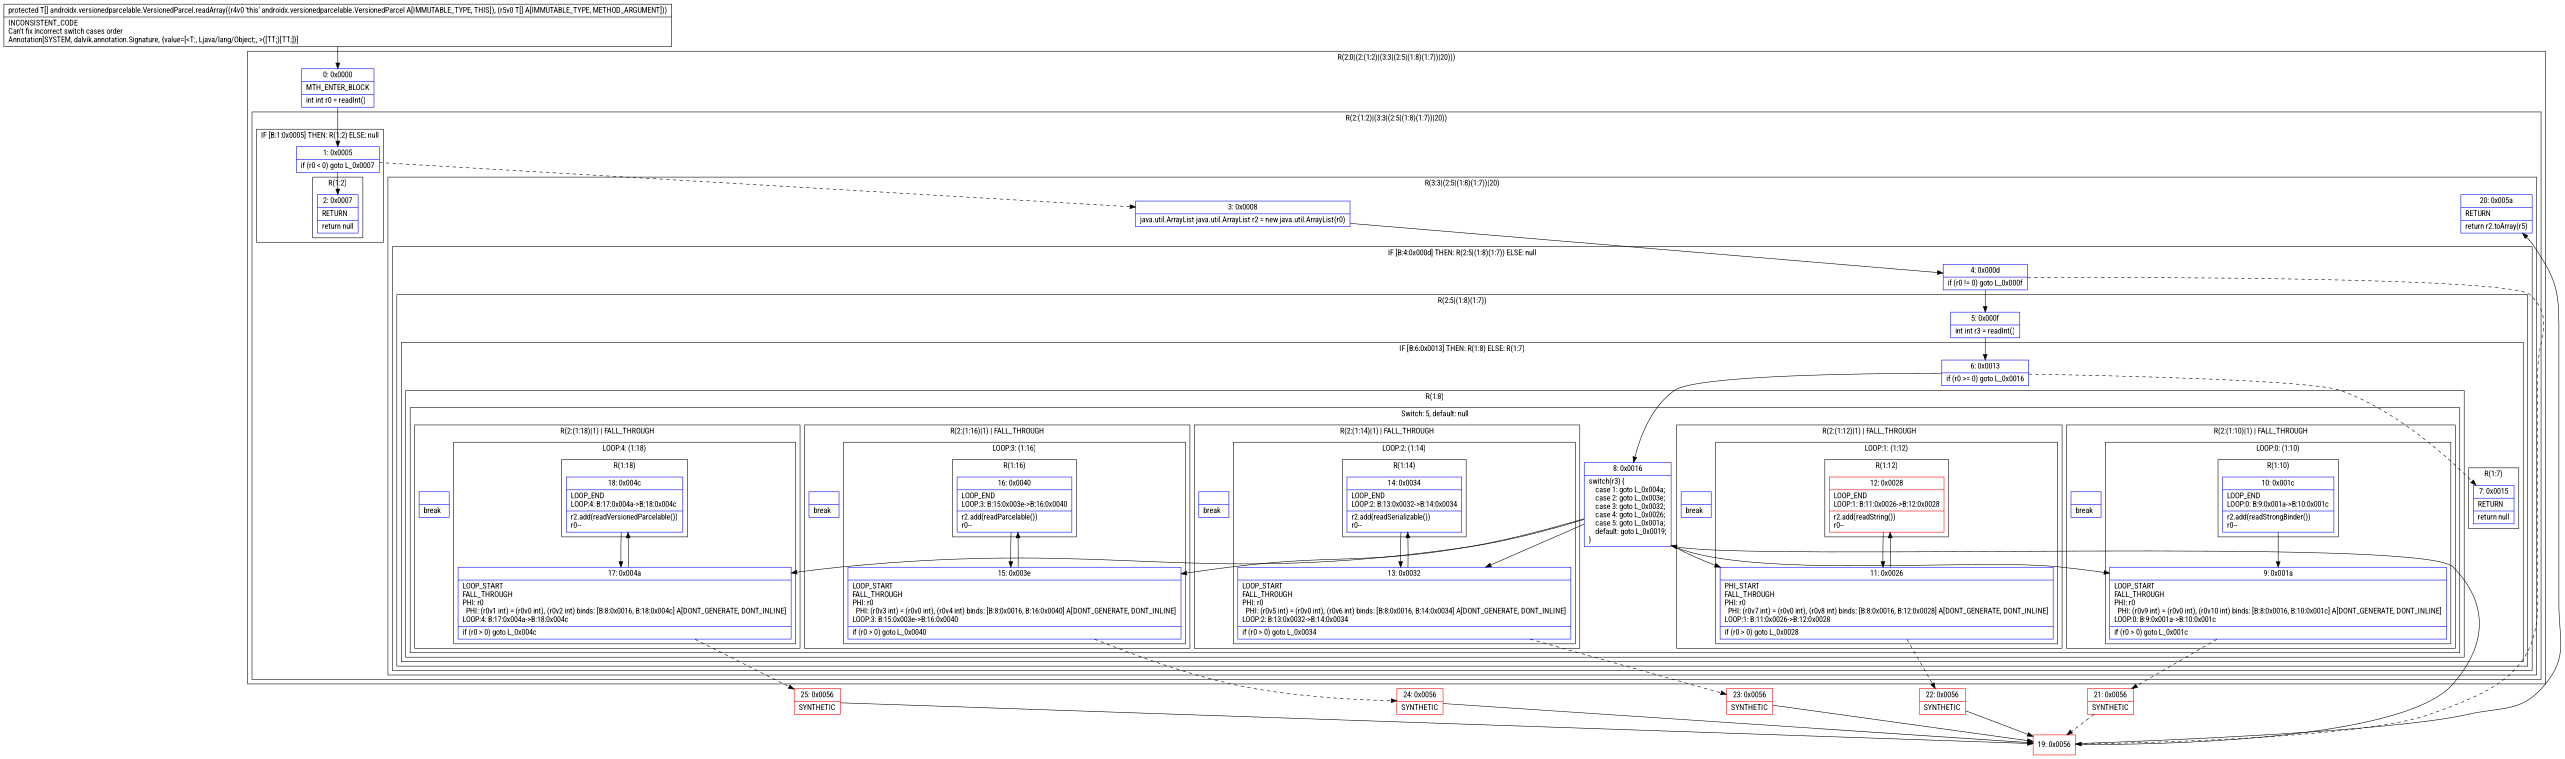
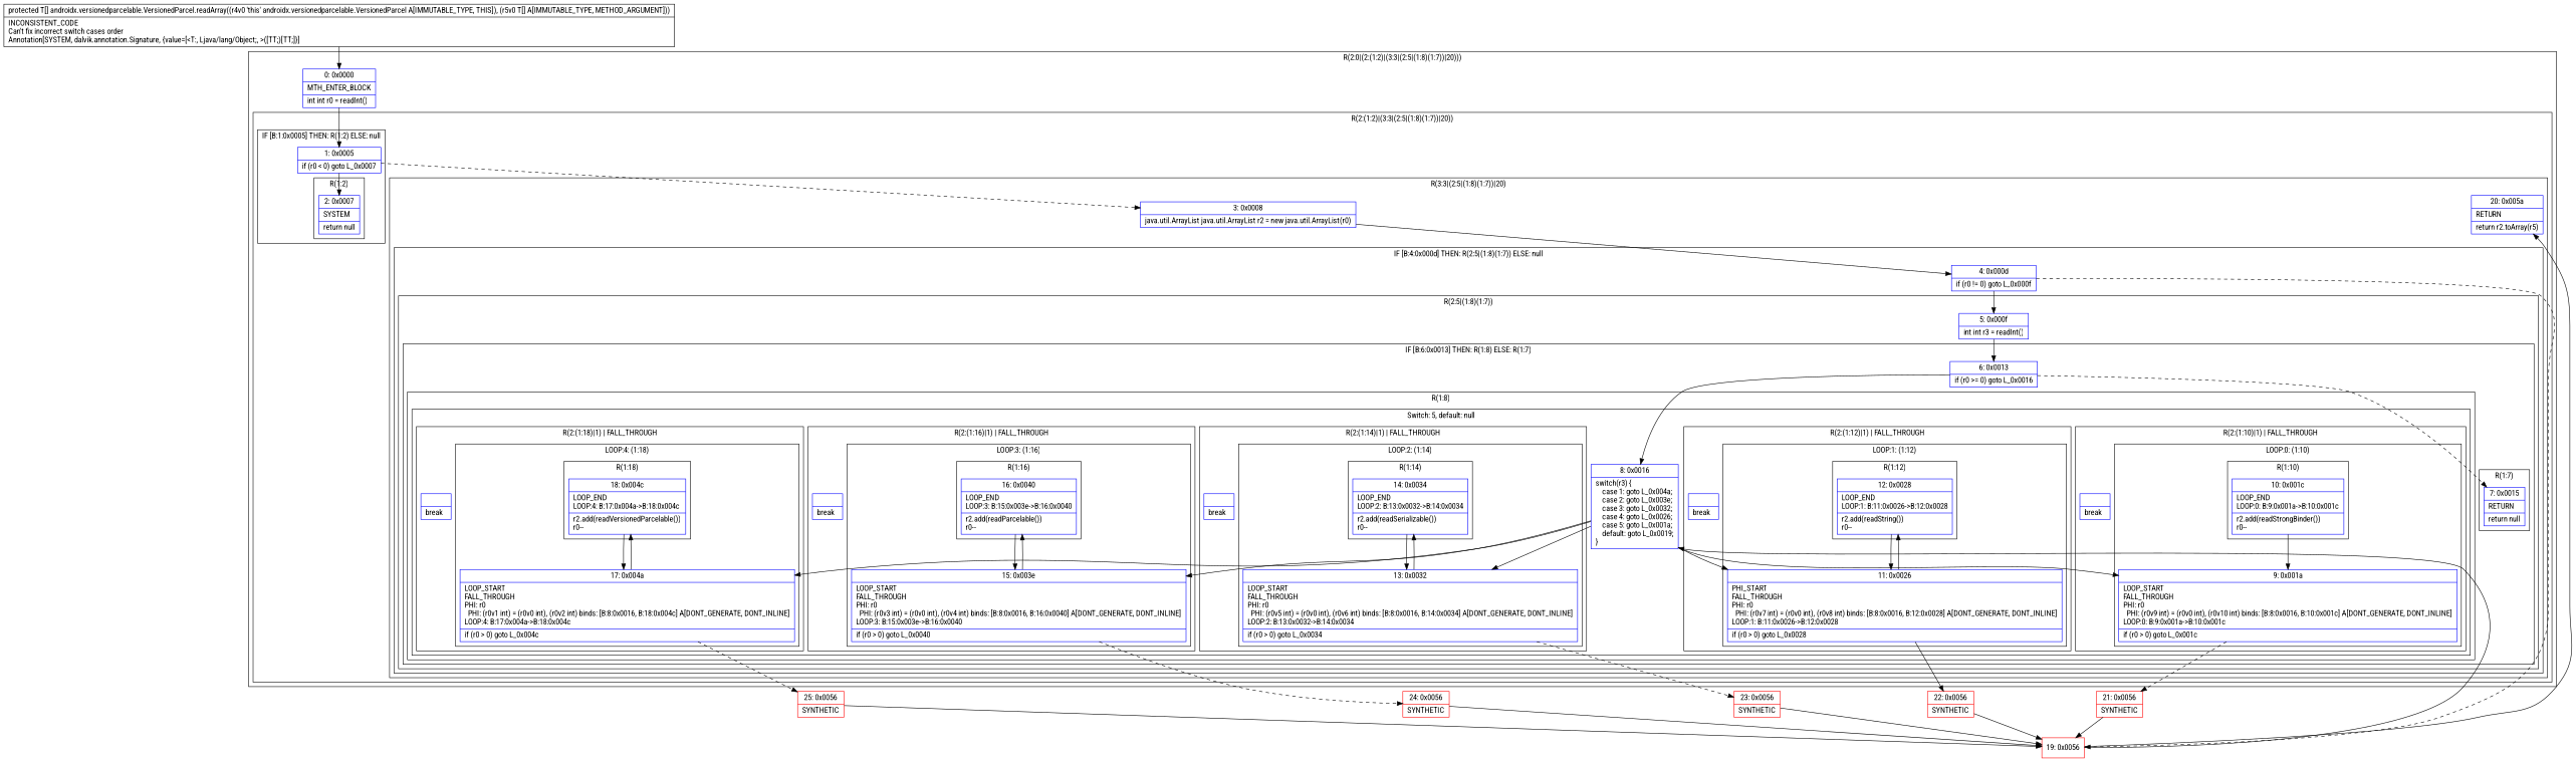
  digraph {
    fontname="Roboto Condensed"
    node [color=blue fontname="Roboto Condensed" shape=record]
    edge [fontname="Roboto Condensed"]
-   n1 [label="{2\:\ 0x0007|RETURN\l|return null\l}"]
+   n1 [label="{2\:\ 0x0007|SYSTEM\l|return null\l}"]
    n2 [label="{1\:\ 0x0005|if (r0 \< 0) goto L_0x0007\l}"]
    n3 [label="{18\:\ 0x004c|LOOP_END\lLOOP:4: B:17:0x004a\-\>B:18:0x004c\l|r2.add(readVersionedParcelable())\lr0\-\-\l}"]
    n4 [label="{17\:\ 0x004a|LOOP_START\lFALL_THROUGH\lPHI: r0 \l  PHI: (r0v1 int) = (r0v0 int), (r0v2 int) binds: [B:8:0x0016, B:18:0x004c] A[DONT_GENERATE, DONT_INLINE]\lLOOP:4: B:17:0x004a\-\>B:18:0x004c\l|if (r0 \> 0) goto L_0x004c\l}"]
    n5 [label="{|break\l}"]
    n6 [label="{16\:\ 0x0040|LOOP_END\lLOOP:3: B:15:0x003e\-\>B:16:0x0040\l|r2.add(readParcelable())\lr0\-\-\l}"]
    n7 [label="{15\:\ 0x003e|LOOP_START\lFALL_THROUGH\lPHI: r0 \l  PHI: (r0v3 int) = (r0v0 int), (r0v4 int) binds: [B:8:0x0016, B:16:0x0040] A[DONT_GENERATE, DONT_INLINE]\lLOOP:3: B:15:0x003e\-\>B:16:0x0040\l|if (r0 \> 0) goto L_0x0040\l}"]
    n8 [label="{|break\l}"]
    n9 [label="{14\:\ 0x0034|LOOP_END\lLOOP:2: B:13:0x0032\-\>B:14:0x0034\l|r2.add(readSerializable())\lr0\-\-\l}"]
    n10 [label="{13\:\ 0x0032|LOOP_START\lFALL_THROUGH\lPHI: r0 \l  PHI: (r0v5 int) = (r0v0 int), (r0v6 int) binds: [B:8:0x0016, B:14:0x0034] A[DONT_GENERATE, DONT_INLINE]\lLOOP:2: B:13:0x0032\-\>B:14:0x0034\l|if (r0 \> 0) goto L_0x0034\l}"]
    n11 [label="{|break\l}"]
-   n12 [color=red label="{12\:\ 0x0028|LOOP_END\lLOOP:1: B:11:0x0026\-\>B:12:0x0028\l|r2.add(readString())\lr0\-\-\l}"]
+   n12 [label="{12\:\ 0x0028|LOOP_END\lLOOP:1: B:11:0x0026\-\>B:12:0x0028\l|r2.add(readString())\lr0\-\-\l}"]
    n13 [label="{11\:\ 0x0026|PHI_START\lFALL_THROUGH\lPHI: r0 \l  PHI: (r0v7 int) = (r0v0 int), (r0v8 int) binds: [B:8:0x0016, B:12:0x0028] A[DONT_GENERATE, DONT_INLINE]\lLOOP:1: B:11:0x0026\-\>B:12:0x0028\l|if (r0 \> 0) goto L_0x0028\l}"]
    n14 [label="{|break\l}"]
    n15 [label="{10\:\ 0x001c|LOOP_END\lLOOP:0: B:9:0x001a\-\>B:10:0x001c\l|r2.add(readStrongBinder())\lr0\-\-\l}"]
    n16 [label="{9\:\ 0x001a|LOOP_START\lFALL_THROUGH\lPHI: r0 \l  PHI: (r0v9 int) = (r0v0 int), (r0v10 int) binds: [B:8:0x0016, B:10:0x001c] A[DONT_GENERATE, DONT_INLINE]\lLOOP:0: B:9:0x001a\-\>B:10:0x001c\l|if (r0 \> 0) goto L_0x001c\l}"]
    n17 [label="{|break\l}"]
    n18 [label="{8\:\ 0x0016|switch(r3) \{\l    case 1: goto L_0x004a;\l    case 2: goto L_0x003e;\l    case 3: goto L_0x0032;\l    case 4: goto L_0x0026;\l    case 5: goto L_0x001a;\l    default: goto L_0x0019;\l\}\l}"]
    n19 [label="{7\:\ 0x0015|RETURN\l|return null\l}"]
    n20 [label="{6\:\ 0x0013|if (r0 \>= 0) goto L_0x0016\l}"]
    n21 [label="{5\:\ 0x000f|int int r3 = readInt()\l}"]
    n22 [label="{4\:\ 0x000d|if (r0 != 0) goto L_0x000f\l}"]
    n23 [label="{3\:\ 0x0008|java.util.ArrayList java.util.ArrayList r2 = new java.util.ArrayList(r0)\l}"]
    n24 [label="{20\:\ 0x005a|RETURN\l|return r2.toArray(r5)\l}"]
    n25 [label="{0\:\ 0x0000|MTH_ENTER_BLOCK\l|int int r0 = readInt()\l}"]
    n26 [color=red label="{25\:\ 0x0056|SYNTHETIC\l}"]
    n27 [color=red label="{24\:\ 0x0056|SYNTHETIC\l}"]
    n28 [color=red label="{23\:\ 0x0056|SYNTHETIC\l}"]
    n29 [color=red label="{22\:\ 0x0056|SYNTHETIC\l}"]
    n30 [color=red label="{21\:\ 0x0056|SYNTHETIC\l}"]
    n31 [color=red label="{19\:\ 0x0056}"]
    n32 [label="{protected T[] androidx.versionedparcelable.VersionedParcel.readArray((r4v0 'this' androidx.versionedparcelable.VersionedParcel A[IMMUTABLE_TYPE, THIS]), (r5v0 T[] A[IMMUTABLE_TYPE, METHOD_ARGUMENT]))  | INCONSISTENT_CODE\lCan't fix incorrect switch cases order\lAnnotation[SYSTEM, dalvik.annotation.Signature, \{value=[\<T:, Ljava\/lang\/Object;, \>([TT;)[TT;]\}]\l}" color=""]
    subgraph cluster_1 {
      label="R(2:0|(2:(1:2)|(3:3|(2:5|(1:8)(1:7))|20)))"
      n25
      subgraph cluster_2 {
        label="R(2:(1:2)|(3:3|(2:5|(1:8)(1:7))|20))"
        subgraph cluster_3 {
          label="IF [B:1:0x0005] THEN: R(1:2) ELSE: null"
          n2
          subgraph cluster_4 {
            label="R(1:2)"
            n1
          }
        }
        subgraph cluster_5 {
          label="R(3:3|(2:5|(1:8)(1:7))|20)"
          n23
          n24
          subgraph cluster_6 {
            label="IF [B:4:0x000d] THEN: R(2:5|(1:8)(1:7)) ELSE: null"
            n22
            subgraph cluster_7 {
              label="R(2:5|(1:8)(1:7))"
              n21
              subgraph cluster_8 {
                label="IF [B:6:0x0013] THEN: R(1:8) ELSE: R(1:7)"
                n20
                subgraph cluster_9 {
                  label="R(1:8)"
                  subgraph cluster_10 {
                    label="Switch: 5, default: null"
                    n18
                    subgraph cluster_11 {
                      label="R(2:(1:18)|1) | FALL_THROUGH\l"
                      n5
                      subgraph cluster_12 {
                        label="LOOP:4: (1:18)"
                        n4
                        subgraph cluster_13 {
                          label="R(1:18)"
                          n3
                        }
                      }
                    }
                    subgraph cluster_14 {
                      label="R(2:(1:16)|1) | FALL_THROUGH\l"
                      n8
                      subgraph cluster_15 {
                        label="LOOP:3: (1:16)"
                        n7
                        subgraph cluster_16 {
                          label="R(1:16)"
                          n6
                        }
                      }
                    }
                    subgraph cluster_17 {
                      label="R(2:(1:14)|1) | FALL_THROUGH\l"
                      n11
                      subgraph cluster_18 {
                        label="LOOP:2: (1:14)"
                        n10
                        subgraph cluster_19 {
                          label="R(1:14)"
                          n9
                        }
                      }
                    }
                    subgraph cluster_20 {
                      label="R(2:(1:12)|1) | FALL_THROUGH\l"
                      n14
                      subgraph cluster_21 {
                        label="LOOP:1: (1:12)"
                        n13
                        subgraph cluster_22 {
                          label="R(1:12)"
                          n12
                        }
                      }
                    }
                    subgraph cluster_23 {
                      label="R(2:(1:10)|1) | FALL_THROUGH\l"
                      n17
                      subgraph cluster_24 {
                        label="LOOP:0: (1:10)"
                        n16
                        subgraph cluster_25 {
                          label="R(1:10)"
                          n15
                        }
                      }
                    }
                  }
                }
                subgraph cluster_26 {
                  label="R(1:7)"
                  n19
                }
              }
            }
          }
        }
      }
    }
    n2 -> n1
    n2 -> n23 [style=dashed]
    n3 -> n4
    n4 -> n3
    n4 -> n26 [style=dashed]
    n6 -> n7
    n7 -> n6
    n7 -> n27 [style=dashed]
    n9 -> n10
    n10 -> n9
    n10 -> n28 [style=dashed]
    n12 -> n13
    n13 -> n12
-   n13 -> n29 [style=dashed]
+   n13 -> n29 [style=solid]
    n15 -> n16
    n16 -> n30 [style=dashed]
    n18 -> n4
    n18 -> n7
    n18 -> n10
    n18 -> n13
    n18 -> n16
    n20 -> n18
    n20 -> n19 [style=dashed]
    n21 -> n20
    n22 -> n21
    n22 -> n31 [style=dashed]
    n23 -> n22
    n25 -> n2
    n26 -> n31
    n27 -> n31
    n28 -> n31
    n29 -> n31
-   n30 -> n31 [style=dashed]
+   n30 -> n31
    n31 -> n18
    n31 -> n24
    n32 -> n25
  }
